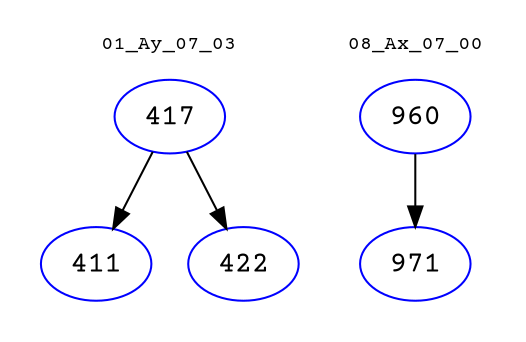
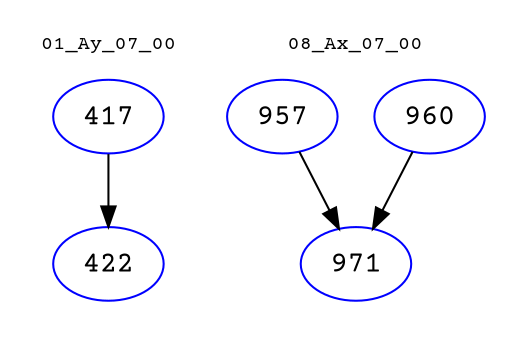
  digraph {
    fontname="Courier Prime"
    node [color=blue fontname="Courier Prime"]
    edge [color=black fontname="Courier Prime"]
    n1 [label=417]
-   n2 [label=411]
    n3 [label=422]
    n4 [label=960]
+   n5 [label=957]
    n6 [label=971]
    subgraph cluster_1 {
      color=white
      fontsize=10
-     label="01_Ay_07_03"
+     label="01_Ay_07_00"
      n1
-     n2
      n3
    }
    subgraph cluster_2 {
      color=white
      fontsize=10
      label="08_Ax_07_00"
      n4
+     n5
      n6
    }
-   n1 -> n2
    n1 -> n3
    n4 -> n6
+   n5 -> n6
  }
